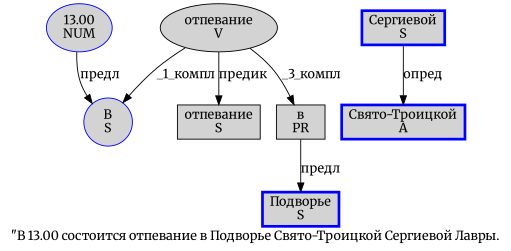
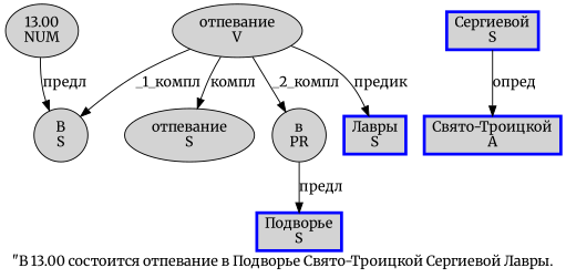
  digraph {
    fontname=Merriweather
    label="\"В 13.00 состоится отпевание в Подворье Свято-Троицкой Сергиевой Лавры."
    node [fillcolor=lightgray fontname=Merriweather penwidth=1 shape=ellipse style=filled]
    edge [fontname=Merriweather]
-   n1 [label="В\nS" color=blue]
-   n2 [label="13.00\nNUM" color=blue]
+   n1 [label="В\nS"]
+   n2 [label="13.00\nNUM"]
    n3 [label="отпевание\nV"]
-   n4 [label="отпевание\nS" shape=box]
-   n5 [label="в\nPR" shape=box]
+   n4 [label="отпевание\nS"]
+   n5 [label="в\nPR"]
+   n6 [color=blue label="Лавры\nS" penwidth=3 shape=box]
    n7 [color=blue label="Подворье\nS" penwidth=3 shape=box]
    n8 [color=blue label="Сергиевой\nS" penwidth=3 shape=box]
    n9 [color=blue label="Свято-Троицкой\nA" penwidth=3 shape=box]
    n2 -> n1 [label="предл"]
    n3 -> n1 [label="_1_компл"]
-   n3 -> n4 [label="предик"]
-   n3 -> n5 [label="_3_компл"]
+   n3 -> n4 [label="компл"]
+   n3 -> n5 [label="_2_компл"]
+   n3 -> n6 [label="предик"]
    n5 -> n7 [label="предл"]
    n8 -> n9 [label="опред"]
  }
